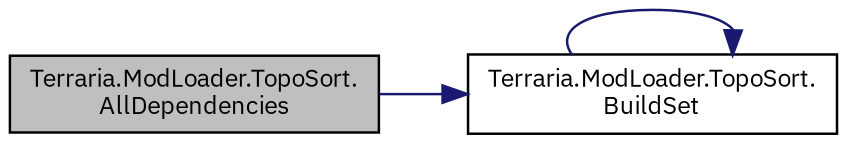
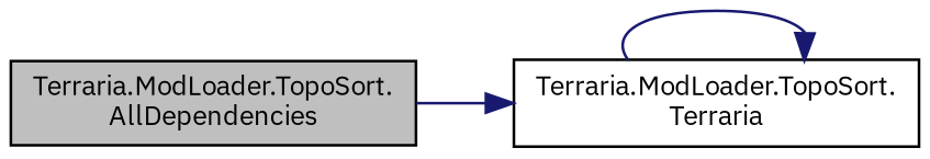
  digraph {
    rankdir=LR
    fontname="IBM Plex Sans"
    node [color=black fontname="IBM Plex Sans" fontsize=10 shape=record style=filled]
    edge [color=midnightblue fontname="IBM Plex Sans" fontsize=10 labelfontname=Helvetica labelfontsize=10 style=solid]
    n1 [fillcolor=grey75 fontcolor=black height=0.2 label="Terraria.ModLoader.TopoSort.\lAllDependencies" width=0.4]
-   n2 [fillcolor=white height=0.2 label="Terraria.ModLoader.TopoSort.\lBuildSet" width=0.4]
+   n2 [fillcolor=white height=0.2 label="Terraria.ModLoader.TopoSort.\lTerraria" width=0.4]
    n1 -> n2
    n2 -> n2
  }
